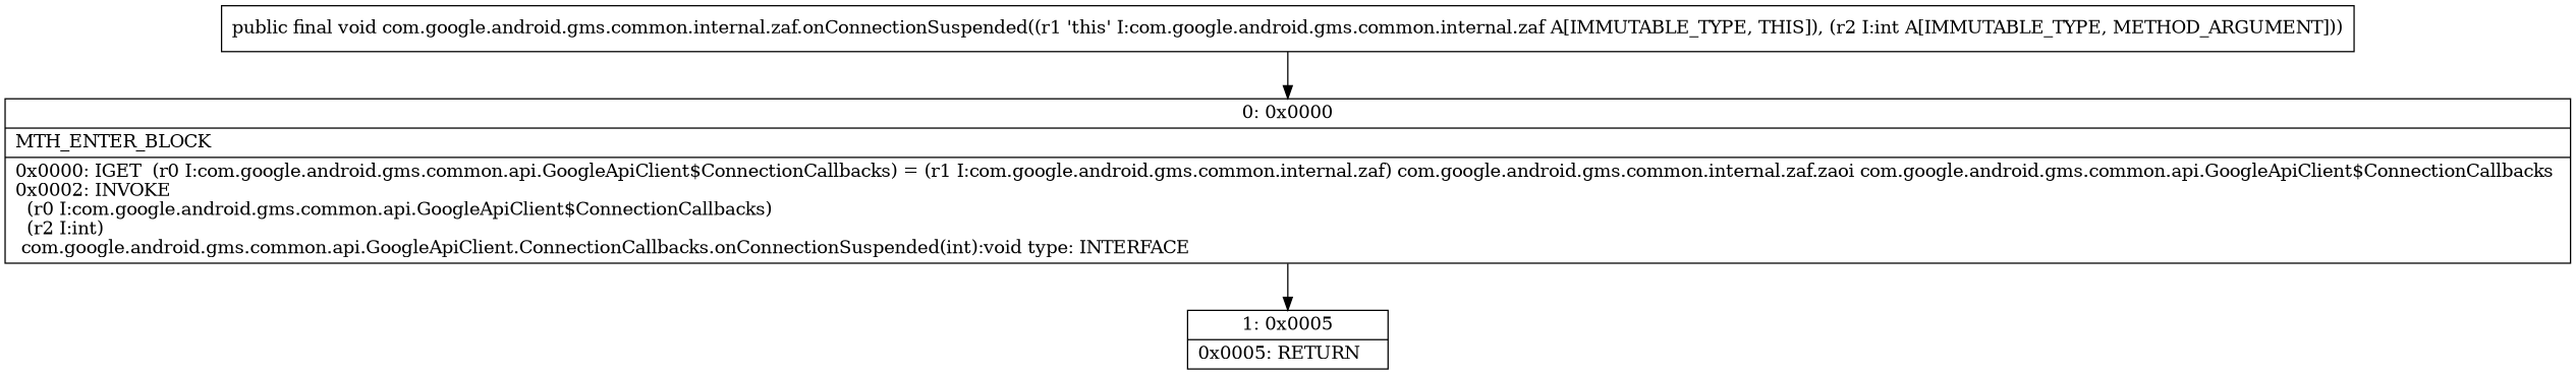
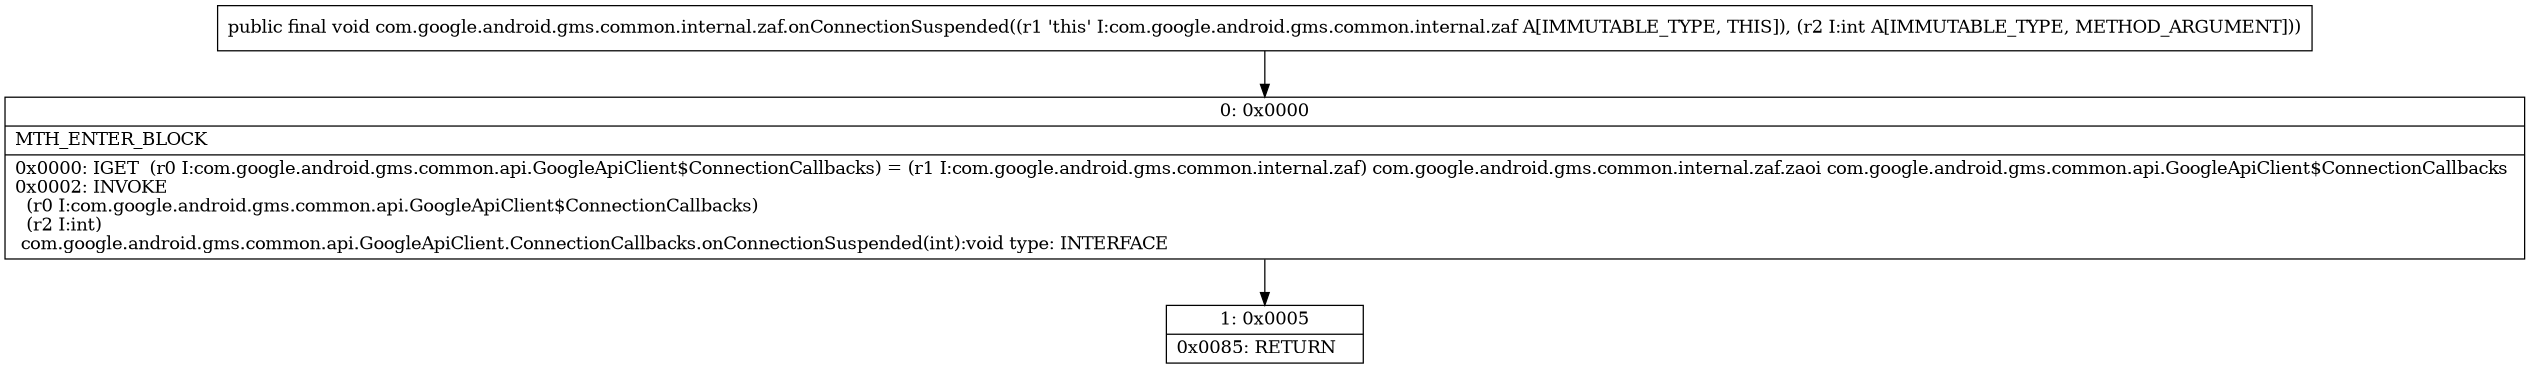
  digraph {
    node [shape=record]
    n1 [label="{0\:\ 0x0000|MTH_ENTER_BLOCK\l|0x0000: IGET  (r0 I:com.google.android.gms.common.api.GoogleApiClient$ConnectionCallbacks) = (r1 I:com.google.android.gms.common.internal.zaf) com.google.android.gms.common.internal.zaf.zaoi com.google.android.gms.common.api.GoogleApiClient$ConnectionCallbacks \l0x0002: INVOKE  \l  (r0 I:com.google.android.gms.common.api.GoogleApiClient$ConnectionCallbacks)\l  (r2 I:int)\l com.google.android.gms.common.api.GoogleApiClient.ConnectionCallbacks.onConnectionSuspended(int):void type: INTERFACE \l}"]
-   n2 [label="{1\:\ 0x0005|0x0005: RETURN   \l}"]
+   n2 [label="{1\:\ 0x0005|0x0085: RETURN   \l}"]
    n3 [label="{public final void com.google.android.gms.common.internal.zaf.onConnectionSuspended((r1 'this' I:com.google.android.gms.common.internal.zaf A[IMMUTABLE_TYPE, THIS]), (r2 I:int A[IMMUTABLE_TYPE, METHOD_ARGUMENT])) }"]
    n1 -> n2
    n3 -> n1
  }
